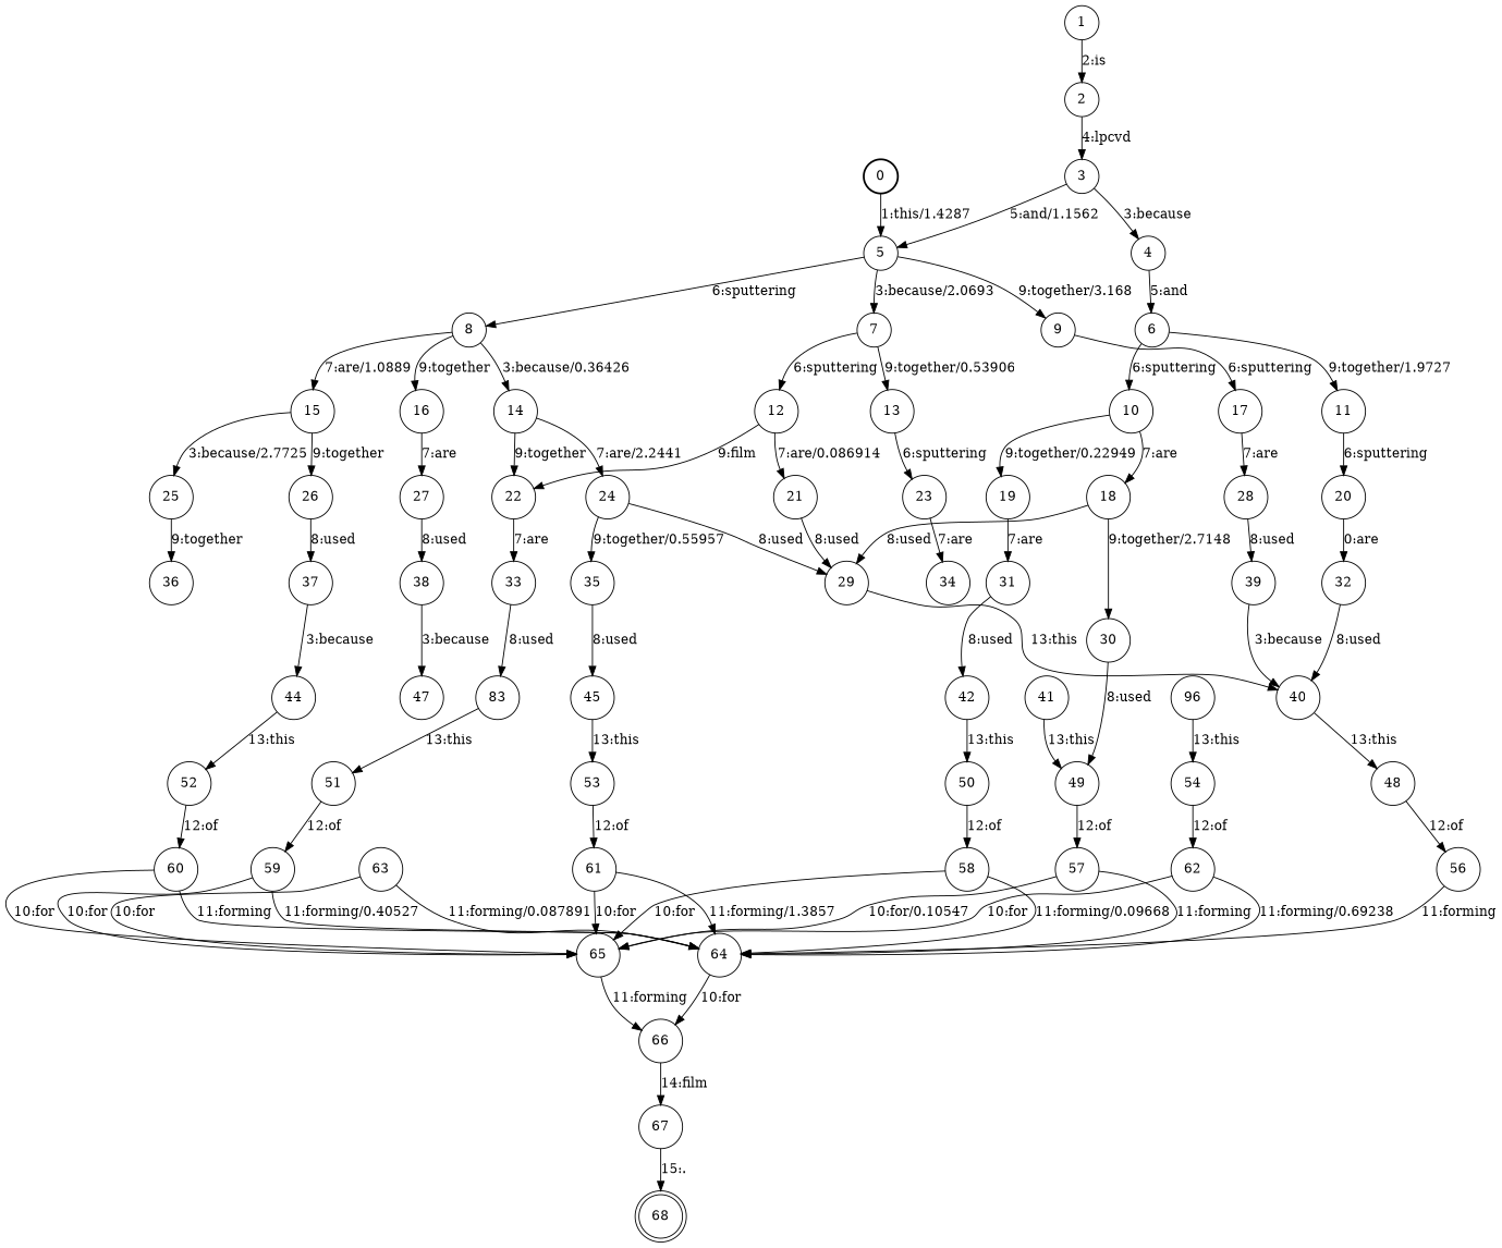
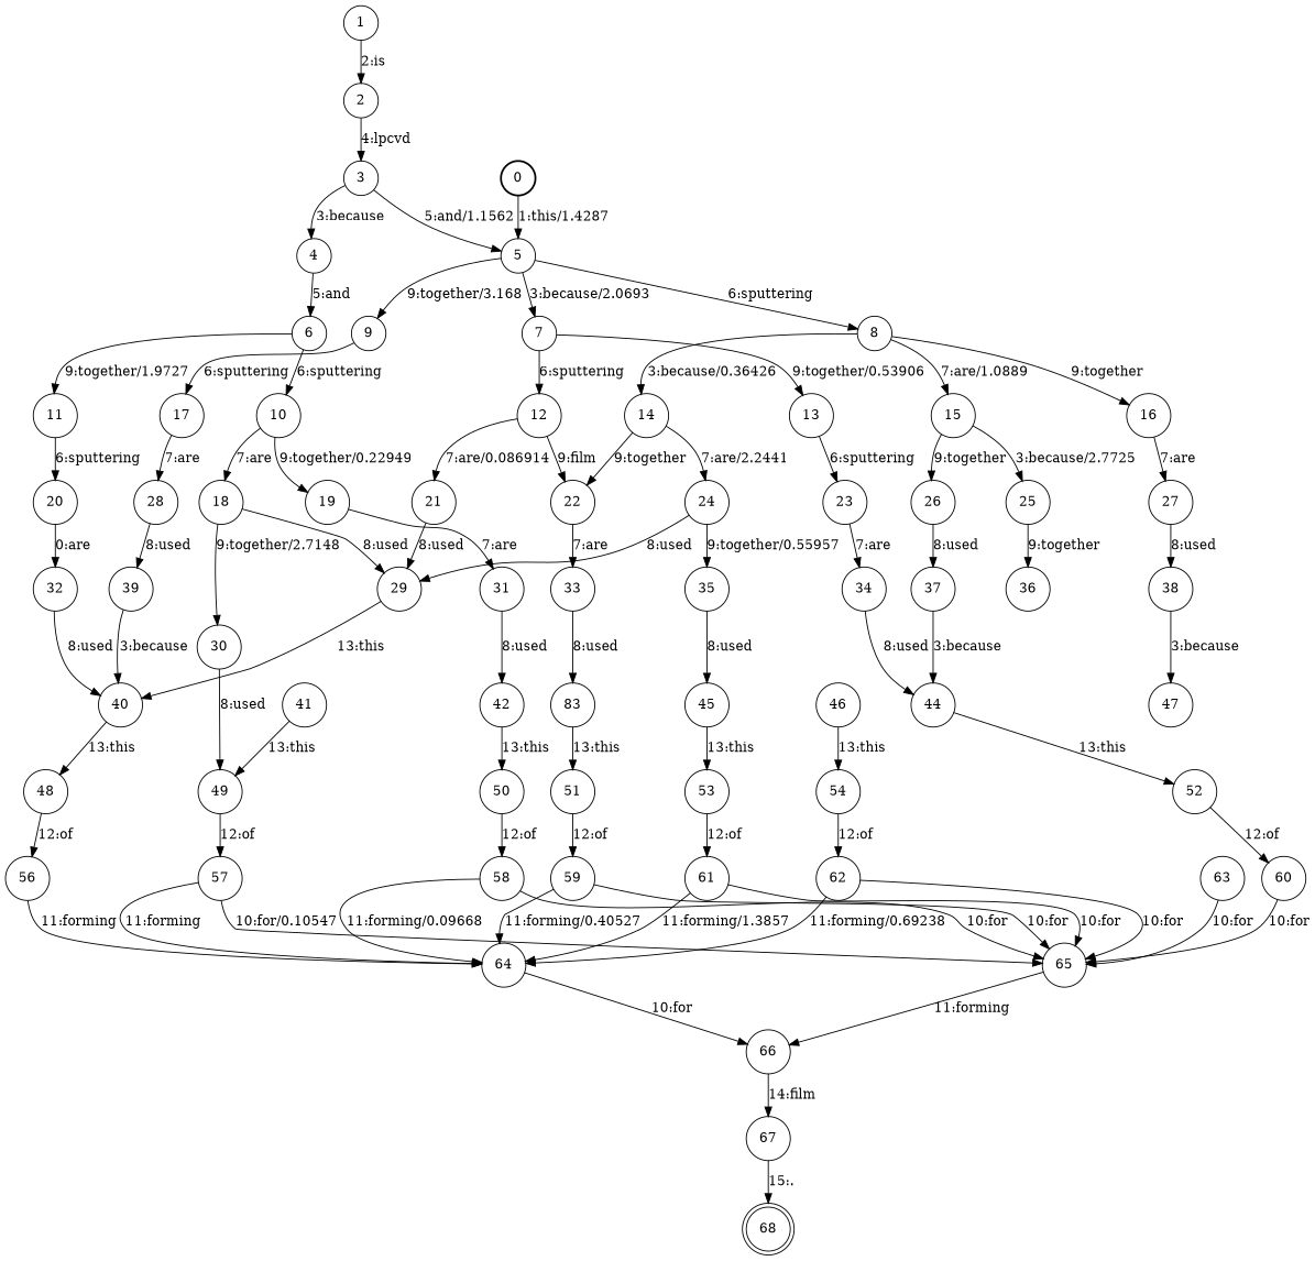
  digraph {
    nodesep=0.25
    rankdir=TB
    ranksep=0.4
    node [fontsize=14 shape=circle style=solid]
    edge [fontsize=14]
    n1 [label=0 style=bold]
    n2 [label=5]
    n3 [label=1]
    n4 [label=2]
    n5 [label=3]
    n6 [label=4]
    n7 [label=6]
    n8 [label=7]
    n9 [label=8]
    n10 [label=9]
    n11 [label=10]
    n12 [label=11]
    n13 [label=12]
    n14 [label=13]
    n15 [label=14]
    n16 [label=15]
    n17 [label=16]
    n18 [label=17]
    n19 [label=18]
    n20 [label=19]
    n21 [label=20]
    n22 [label=21]
    n23 [label=22]
    n24 [label=23]
    n25 [label=24]
    n26 [label=25]
    n27 [label=26]
    n28 [label=27]
    n29 [label=28]
    n30 [label=29]
    n31 [label=30]
    n32 [label=31]
    n33 [label=32]
    n34 [label=33]
    n35 [label=34]
    n36 [label=35]
    n37 [label=36]
    n38 [label=37]
    n39 [label=38]
    n40 [label=39]
    n41 [label=40]
    n42 [label=49]
    n43 [label=42]
    n44 [label=83]
    n45 [label=44]
    n46 [label=45]
    n47 [label=47]
    n48 [label=48]
    n49 [label=41]
    n50 [label=50]
    n51 [label=51]
    n52 [label=52]
    n53 [label=53]
-   n54 [label=96]
+   n54 [label=46]
    n55 [label=54]
    n56 [label=56]
    n57 [label=57]
    n58 [label=58]
    n59 [label=59]
    n60 [label=60]
    n61 [label=61]
    n62 [label=62]
    n63 [label=64]
    n64 [label=65]
    n65 [label=63]
    n66 [label=66]
    n67 [label=67]
    n68 [label=68 shape=doublecircle]
    n1 -> n2 [label="1:this/1.4287"]
    n2 -> n8 [label="3:because/2.0693"]
    n2 -> n9 [label="6:sputtering"]
    n2 -> n10 [label="9:together/3.168"]
    n3 -> n4 [label="2:is"]
    n4 -> n5 [label="4:lpcvd"]
    n5 -> n2 [label="5:and/1.1562"]
    n5 -> n6 [label="3:because"]
    n6 -> n7 [label="5:and"]
    n7 -> n11 [label="6:sputtering"]
    n7 -> n12 [label="9:together/1.9727"]
    n8 -> n13 [label="6:sputtering"]
    n8 -> n14 [label="9:together/0.53906"]
    n9 -> n15 [label="3:because/0.36426"]
    n9 -> n16 [label="7:are/1.0889"]
    n9 -> n17 [label="9:together"]
    n10 -> n18 [label="6:sputtering"]
    n11 -> n19 [label="7:are"]
    n11 -> n20 [label="9:together/0.22949"]
    n12 -> n21 [label="6:sputtering"]
    n13 -> n22 [label="7:are/0.086914"]
    n13 -> n23 [label="9:film"]
    n14 -> n24 [label="6:sputtering"]
    n15 -> n23 [label="9:together"]
    n15 -> n25 [label="7:are/2.2441"]
    n16 -> n26 [label="3:because/2.7725"]
    n16 -> n27 [label="9:together"]
    n17 -> n28 [label="7:are"]
    n18 -> n29 [label="7:are"]
    n19 -> n30 [label="8:used"]
    n19 -> n31 [label="9:together/2.7148"]
    n20 -> n32 [label="7:are"]
    n21 -> n33 [label="0:are"]
    n22 -> n30 [label="8:used"]
    n23 -> n34 [label="7:are"]
    n24 -> n35 [label="7:are"]
    n25 -> n30 [label="8:used"]
    n25 -> n36 [label="9:together/0.55957"]
    n26 -> n37 [label="9:together"]
    n27 -> n38 [label="8:used"]
    n28 -> n39 [label="8:used"]
    n29 -> n40 [label="8:used"]
    n30 -> n41 [label="13:this"]
    n31 -> n42 [label="8:used"]
    n32 -> n43 [label="8:used"]
    n33 -> n41 [label="8:used"]
    n34 -> n44 [label="8:used"]
+   n35 -> n45 [label="8:used"]
    n36 -> n46 [label="8:used"]
    n38 -> n45 [label="3:because"]
    n39 -> n47 [label="3:because"]
    n40 -> n41 [label="3:because"]
    n41 -> n48 [label="13:this"]
    n42 -> n57 [label="12:of"]
    n43 -> n50 [label="13:this"]
    n44 -> n51 [label="13:this"]
    n45 -> n52 [label="13:this"]
    n46 -> n53 [label="13:this"]
    n48 -> n56 [label="12:of"]
    n49 -> n42 [label="13:this"]
    n50 -> n58 [label="12:of"]
    n51 -> n59 [label="12:of"]
    n52 -> n60 [label="12:of"]
    n53 -> n61 [label="12:of"]
    n54 -> n55 [label="13:this"]
    n55 -> n62 [label="12:of"]
    n56 -> n63 [label="11:forming"]
    n57 -> n63 [label="11:forming"]
    n57 -> n64 [label="10:for/0.10547"]
    n58 -> n63 [label="11:forming/0.09668"]
    n58 -> n64 [label="10:for"]
    n59 -> n63 [label="11:forming/0.40527"]
    n59 -> n64 [label="10:for"]
-   n60 -> n63 [label="11:forming"]
    n60 -> n64 [label="10:for"]
    n61 -> n63 [label="11:forming/1.3857"]
    n61 -> n64 [label="10:for"]
    n62 -> n63 [label="11:forming/0.69238"]
    n62 -> n64 [label="10:for"]
    n63 -> n66 [label="10:for"]
    n64 -> n66 [label="11:forming"]
-   n65 -> n63 [label="11:forming/0.087891"]
    n65 -> n64 [label="10:for"]
    n66 -> n67 [label="14:film"]
    n67 -> n68 [label="15:."]
  }
